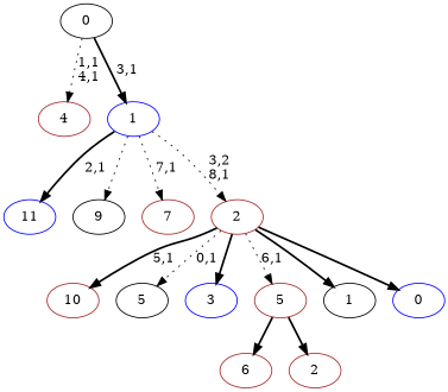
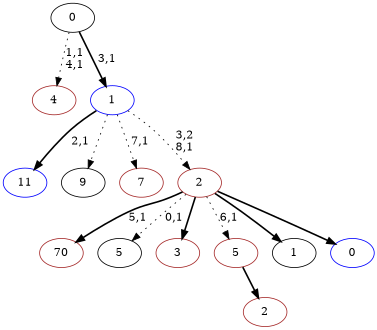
  digraph {
    node [color=brown]
    edge [style=bold]
    n1 [color=blue label=11]
-   n2 [label=10]
+   n2 [label=70]
    n3 [color=black label=9]
    n4 [label=7]
-   n5 [label=6]
    n6 [color=black label=5]
    n7 [label=4]
-   n8 [color=blue label=3]
+   n8 [label=3]
    n9 [label=2]
    5
    n11 [color=black label=1]
    n12 [color=blue label=0]
    2
    1 [color=blue]
    0 [color=black]
-   5 -> n5
    5 -> n9
    2 -> n2 [label="5,1"]
    2 -> n6 [label="0,1" style=dotted]
    2 -> n8
    2 -> 5 [label="6,1" style=dotted]
    2 -> n11
    2 -> n12
    1 -> n1 [label="2,1"]
    1 -> n3 [style=dotted]
    1 -> n4 [label="7,1" style=dotted]
    1 -> 2 [label="3,2\n8,1" style=dotted]
    0 -> n7 [label="1,1\n4,1" style=dotted]
    0 -> 1 [label="3,1"]
  }
